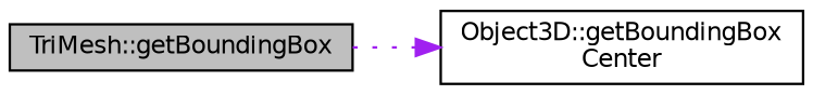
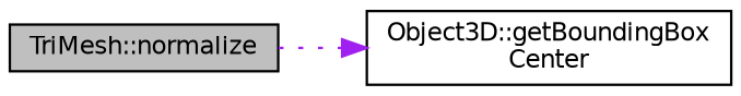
  digraph {
    rankdir=LR
    node [color=black fontname=Helvetica fontsize=10 shape=record style=filled]
-   n1 [fillcolor=grey75 fontcolor=black height=0.2 label="TriMesh::getBoundingBox" width=0.4]
+   n1 [fillcolor=grey75 fontcolor=black height=0.2 label="TriMesh::normalize" width=0.4]
    n2 [fillcolor=white height=0.2 label="Object3D::getBoundingBox\lCenter" width=0.4]
    n1 -> n2 [color=purple fontname=Helvetica fontsize=10 labelfontname=Helvetica labelfontsize=10 style=dotted arrowhead=normal]
  }
